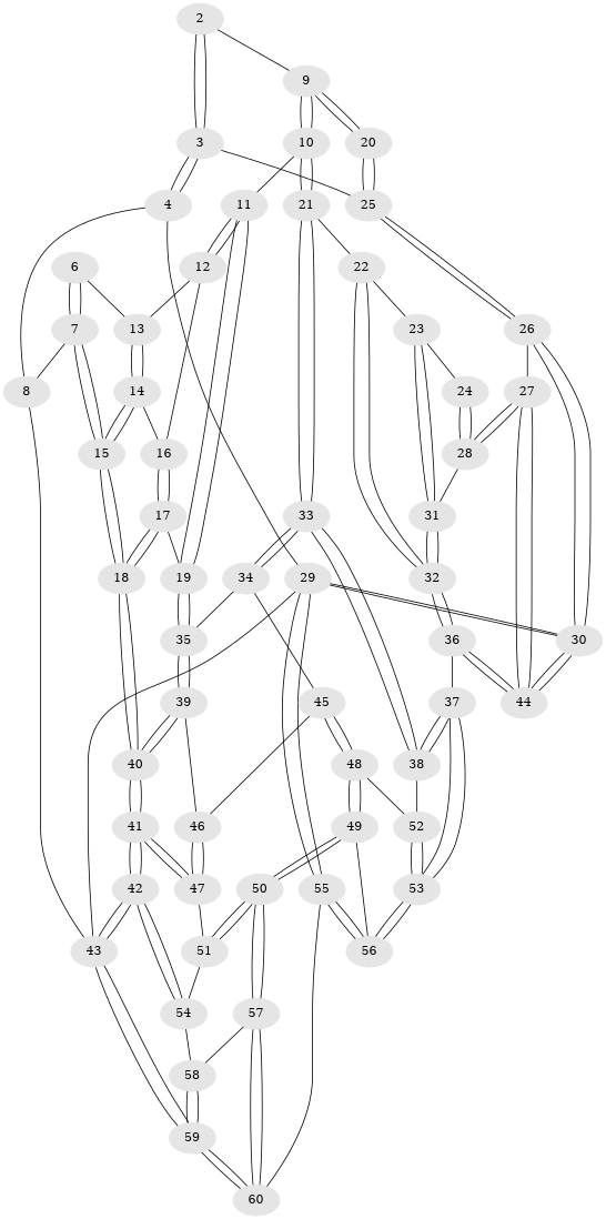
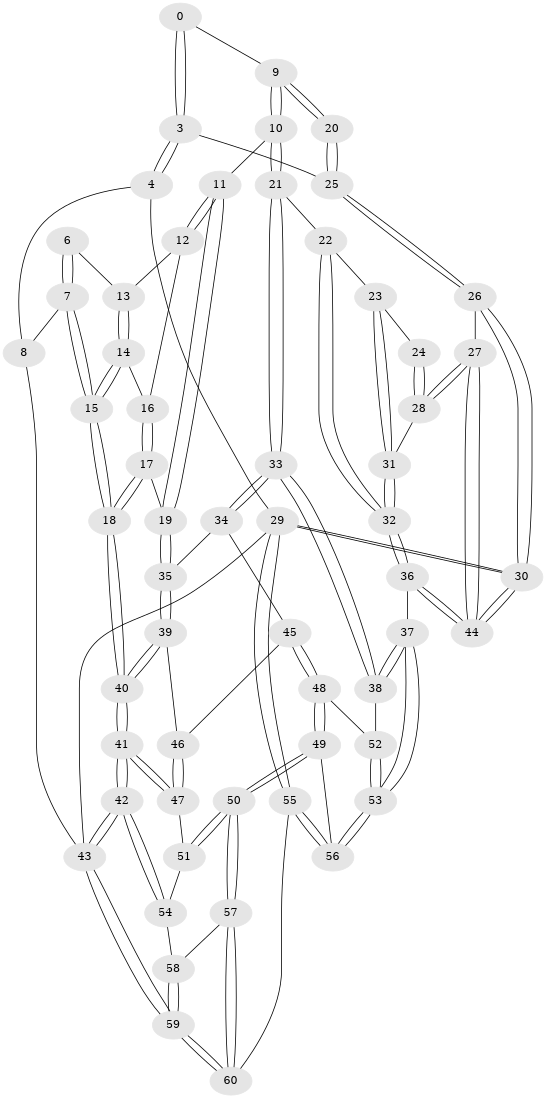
  graph {
    node [color=gray90 style=filled]
-   2
+   2 [label=0]
    3
    9
    6
    7
    13
    4
    25
    10
    20
    8
    29
    26
    43
    30
    55
    15
    14
    18
    59
    11
    21
    12
    19
    22
    33
    16
    35
    17
    40
    41
    39
    23
    32
    34
    38
    24
    31
    36
    28
    27
    44
    56
    60
    37
    45
    52
    46
    48
    53
    47
    42
    54
    51
    58
    49
    50
    57
    2 -- 3
    2 -- 3
    2 -- 9
    3 -- 4
    3 -- 4
    3 -- 25
    9 -- 10
    9 -- 10
    9 -- 20
    9 -- 20
    6 -- 7
    6 -- 7
    6 -- 13
    7 -- 8
    7 -- 15
    7 -- 15
    13 -- 14
    13 -- 14
    4 -- 8
    4 -- 29
    25 -- 26
    25 -- 26
    10 -- 11
    10 -- 21
    10 -- 21
    20 -- 25
    20 -- 25
    8 -- 43
    29 -- 43
    29 -- 30
    29 -- 30
    29 -- 55
    29 -- 55
    26 -- 30
    26 -- 30
    26 -- 27
    43 -- 59
    43 -- 59
    30 -- 44
    30 -- 44
    55 -- 56
    55 -- 56
    55 -- 60
    15 -- 18
    15 -- 18
    14 -- 15
    14 -- 15
    14 -- 16
    18 -- 40
    18 -- 40
    59 -- 60
    59 -- 60
    11 -- 12
    11 -- 12
    11 -- 19
    11 -- 19
    21 -- 22
    21 -- 33
    21 -- 33
    12 -- 13
    12 -- 16
    19 -- 35
    19 -- 35
    22 -- 23
    22 -- 32
    22 -- 32
    33 -- 34
    33 -- 34
    33 -- 38
    33 -- 38
    16 -- 17
    16 -- 17
    35 -- 39
    35 -- 39
    17 -- 18
    17 -- 18
    17 -- 19
    40 -- 41
    40 -- 41
    41 -- 47
    41 -- 47
    41 -- 42
    41 -- 42
    39 -- 40
    39 -- 40
    39 -- 46
    23 -- 24
    23 -- 31
    23 -- 31
    32 -- 36
    32 -- 36
    34 -- 35
    34 -- 45
    38 -- 52
    24 -- 28
    24 -- 28
    31 -- 32
    31 -- 32
    36 -- 44
    36 -- 44
    36 -- 37
    28 -- 31
    27 -- 28
    27 -- 28
    27 -- 44
    27 -- 44
    37 -- 38
    37 -- 38
    37 -- 53
    37 -- 53
    45 -- 46
    45 -- 48
    45 -- 48
    52 -- 53
    52 -- 53
    46 -- 47
    46 -- 47
    48 -- 52
    48 -- 49
    48 -- 49
    53 -- 56
    53 -- 56
    47 -- 51
    42 -- 43
    42 -- 43
    42 -- 54
    42 -- 54
    54 -- 58
    51 -- 54
    58 -- 59
    58 -- 59
    49 -- 56
    49 -- 50
    49 -- 50
    50 -- 51
    50 -- 51
    50 -- 57
    50 -- 57
    57 -- 60
    57 -- 60
    57 -- 58
  }
